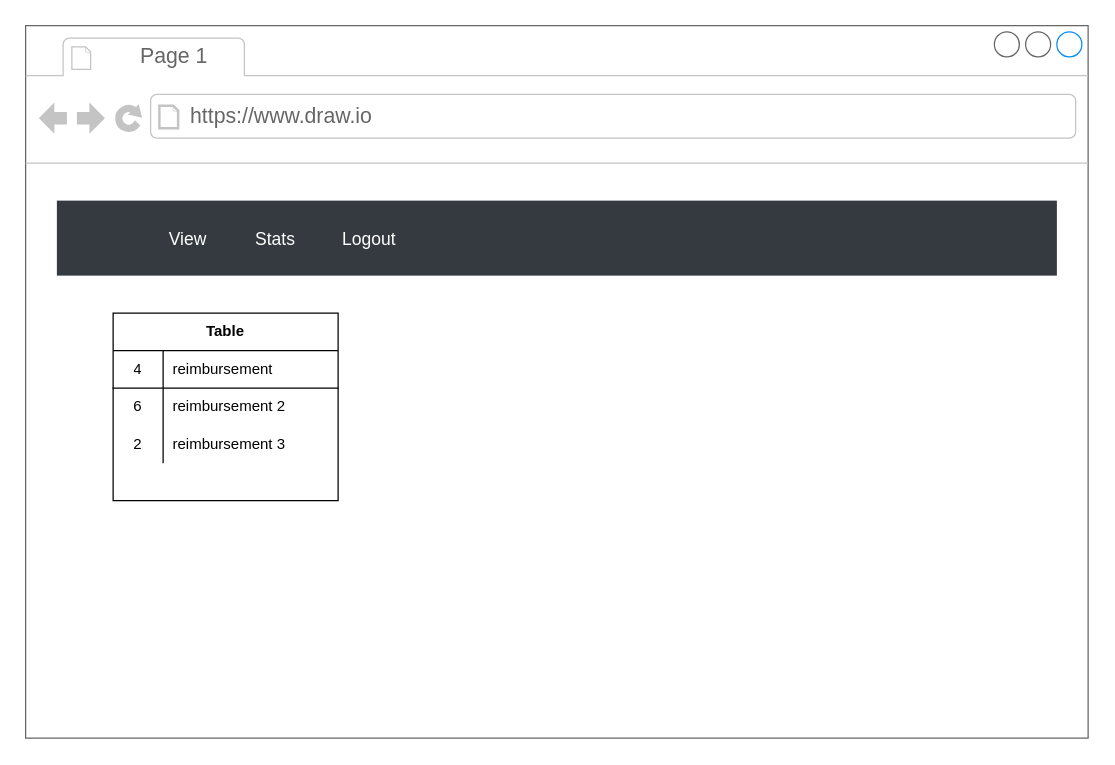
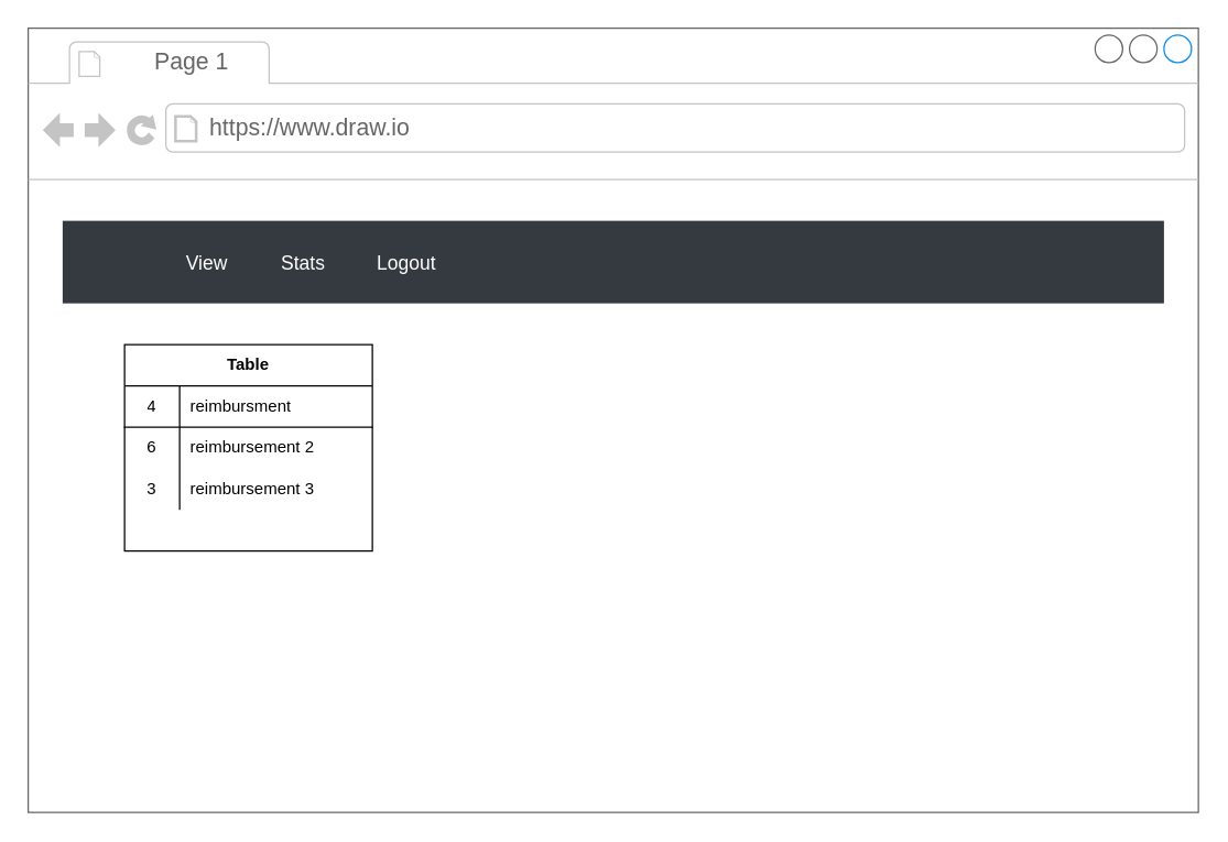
  <mxCell id="0" />
  <mxCell id="1" parent="0" />
  <mxCell id="2" value="" style="strokeWidth=1;shadow=0;dashed=0;align=center;html=1;shape=mxgraph.mockup.containers.browserWindow;rSize=0;strokeColor=#666666;strokeColor2=#008cff;strokeColor3=#c4c4c4;mainText=,;recursiveResize=0;" vertex="1" parent="1"><mxGeometry width="850" height="570" as="geometry" x="20" y="20" /></mxCell>
  <mxCell id="3" value="Page 1" style="strokeWidth=1;shadow=0;dashed=0;align=center;html=1;shape=mxgraph.mockup.containers.anchor;fontSize=17;fontColor=#666666;align=left;" vertex="1" parent="2"><mxGeometry x="90" y="12" width="110" height="26" as="geometry" /></mxCell>
  <mxCell id="4" value="https://www.draw.io" style="strokeWidth=1;shadow=0;dashed=0;align=center;html=1;shape=mxgraph.mockup.containers.anchor;rSize=0;fontSize=17;fontColor=#666666;align=left;" vertex="1" parent="2"><mxGeometry x="130" y="60" width="250" height="26" as="geometry" /></mxCell>
  <mxCell id="5" value="" style="html=1;shadow=0;dashed=0;fillColor=#343A40;strokeColor=none;fontSize=16;fontColor=#ffffff;align=left;spacing=15;" vertex="1" parent="2"><mxGeometry x="25" y="140" width="800" height="60" as="geometry" /></mxCell>
  <mxCell id="6" value="View" style="fillColor=none;strokeColor=none;fontSize=14;fontColor=#ffffff;align=center;" vertex="1" parent="5"><mxGeometry width="70" height="40" relative="1" as="geometry"><mxPoint x="70" y="10" as="offset" /></mxGeometry></mxCell>
  <mxCell id="7" value="Stats" style="fillColor=none;strokeColor=none;fontSize=14;align=center;fontColor=#FFFFFF;" vertex="1" parent="5"><mxGeometry width="70" height="40" relative="1" as="geometry"><mxPoint x="140" y="10" as="offset" /></mxGeometry></mxCell>
  <mxCell id="8" value="Logout" style="fillColor=none;strokeColor=none;fontSize=14;align=center;spacingRight=0;fontColor=#FFFFFF;" vertex="1" parent="5"><mxGeometry width="80" height="40" relative="1" as="geometry"><mxPoint x="210" y="10" as="offset" /></mxGeometry></mxCell>
  <mxCell id="9" value="Table" style="shape=table;html=1;whiteSpace=wrap;startSize=30;container=1;collapsible=0;childLayout=tableLayout;fixedRows=1;rowLines=0;fontStyle=1;align=center;" vertex="1" parent="2"><mxGeometry x="70" y="230" width="180" height="150" as="geometry" /></mxCell>
  <mxCell id="10" value="" style="shape=partialRectangle;html=1;whiteSpace=wrap;collapsible=0;dropTarget=0;pointerEvents=0;fillColor=none;top=0;left=0;bottom=1;right=0;points=[[0,0.5],[1,0.5]];portConstraint=eastwest;" vertex="1" parent="9"><mxGeometry y="30" width="180" height="30" as="geometry" /></mxCell>
  <mxCell id="11" value="4" style="shape=partialRectangle;html=1;whiteSpace=wrap;connectable=0;fillColor=none;top=0;left=0;bottom=0;right=0;overflow=hidden;" vertex="1" parent="10"><mxGeometry width="40" height="30" as="geometry" /></mxCell>
- <mxCell id="12" value="reimbursement" style="shape=partialRectangle;html=1;whiteSpace=wrap;connectable=0;fillColor=none;top=0;left=0;bottom=0;right=0;align=left;spacingLeft=6;overflow=hidden;" vertex="1" parent="10"><mxGeometry x="40" width="140" height="30" as="geometry" /></mxCell>
+ <mxCell id="12" value="reimbursment" style="shape=partialRectangle;html=1;whiteSpace=wrap;connectable=0;fillColor=none;top=0;left=0;bottom=0;right=0;align=left;spacingLeft=6;overflow=hidden;" vertex="1" parent="10"><mxGeometry x="40" width="140" height="30" as="geometry" /></mxCell>
  <mxCell id="13" value="" style="shape=partialRectangle;html=1;whiteSpace=wrap;collapsible=0;dropTarget=0;pointerEvents=0;fillColor=none;top=0;left=0;bottom=0;right=0;points=[[0,0.5],[1,0.5]];portConstraint=eastwest;" vertex="1" parent="9"><mxGeometry y="60" width="180" height="30" as="geometry" /></mxCell>
  <mxCell id="14" value="6" style="shape=partialRectangle;html=1;whiteSpace=wrap;connectable=0;fillColor=none;top=0;left=0;bottom=0;right=0;overflow=hidden;" vertex="1" parent="13"><mxGeometry width="40" height="30" as="geometry" /></mxCell>
  <mxCell id="15" value="reimbursement 2" style="shape=partialRectangle;html=1;whiteSpace=wrap;connectable=0;fillColor=none;top=0;left=0;bottom=0;right=0;align=left;spacingLeft=6;overflow=hidden;" vertex="1" parent="13"><mxGeometry x="40" width="140" height="30" as="geometry" /></mxCell>
  <mxCell id="16" value="" style="shape=partialRectangle;html=1;whiteSpace=wrap;collapsible=0;dropTarget=0;pointerEvents=0;fillColor=none;top=0;left=0;bottom=0;right=0;points=[[0,0.5],[1,0.5]];portConstraint=eastwest;" vertex="1" parent="9"><mxGeometry y="90" width="180" height="30" as="geometry" /></mxCell>
- <mxCell id="17" value="2" style="shape=partialRectangle;html=1;whiteSpace=wrap;connectable=0;fillColor=none;top=0;left=0;bottom=0;right=0;overflow=hidden;" vertex="1" parent="16"><mxGeometry width="40" height="30" as="geometry" /></mxCell>
+ <mxCell id="17" value="3" style="shape=partialRectangle;html=1;whiteSpace=wrap;connectable=0;fillColor=none;top=0;left=0;bottom=0;right=0;overflow=hidden;" vertex="1" parent="16"><mxGeometry width="40" height="30" as="geometry" /></mxCell>
  <mxCell id="18" value="reimbursement 3" style="shape=partialRectangle;html=1;whiteSpace=wrap;connectable=0;fillColor=none;top=0;left=0;bottom=0;right=0;align=left;spacingLeft=6;overflow=hidden;" vertex="1" parent="16"><mxGeometry x="40" width="140" height="30" as="geometry" /></mxCell>
